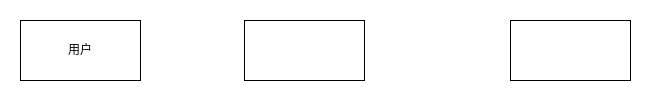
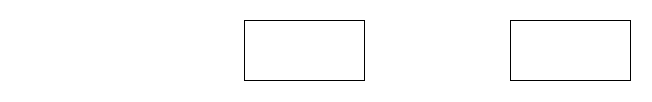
  <mxCell id="0" />
  <mxCell id="1" parent="0" />
- <mxCell id="2" value="用户" style="rounded=0;whiteSpace=wrap;html=1;" parent="1" vertex="1"><mxGeometry x="20" y="20" width="120" height="60" as="geometry" /></mxCell>
  <mxCell id="3" value="" style="rounded=0;whiteSpace=wrap;html=1;" parent="1" vertex="1"><mxGeometry x="244" y="20" width="120" height="60" as="geometry" /></mxCell>
  <mxCell id="4" value="" style="rounded=0;whiteSpace=wrap;html=1;" parent="1" vertex="1"><mxGeometry x="510" y="20" width="120" height="60" as="geometry" /></mxCell>
